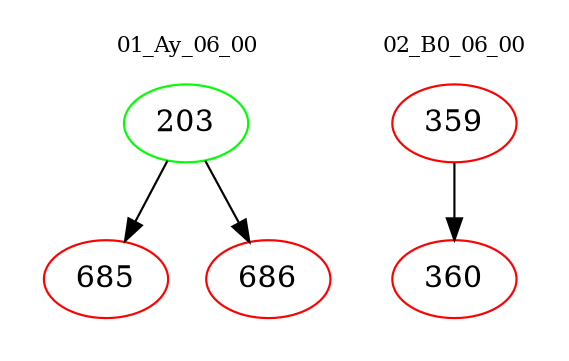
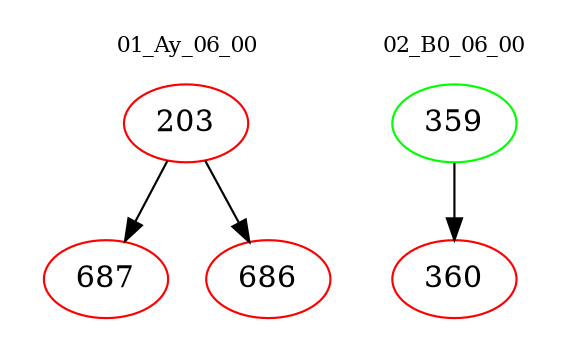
  digraph {
    node [color=red]
    edge [color=black]
-   n1 [color=green label=203]
-   n2 [label=685]
+   n1 [label=203]
+   n2 [label=687]
    n3 [label=686]
-   n4 [label=359]
+   n4 [color=green label=359]
    n5 [label=360]
    subgraph cluster_1 {
      color=white
      fontsize=10
      label="01_Ay_06_00"
      n1
      n2
      n3
    }
    subgraph cluster_2 {
      color=white
      fontsize=10
      label="02_B0_06_00"
      n4
      n5
    }
    n1 -> n2
    n1 -> n3
    n4 -> n5
  }
